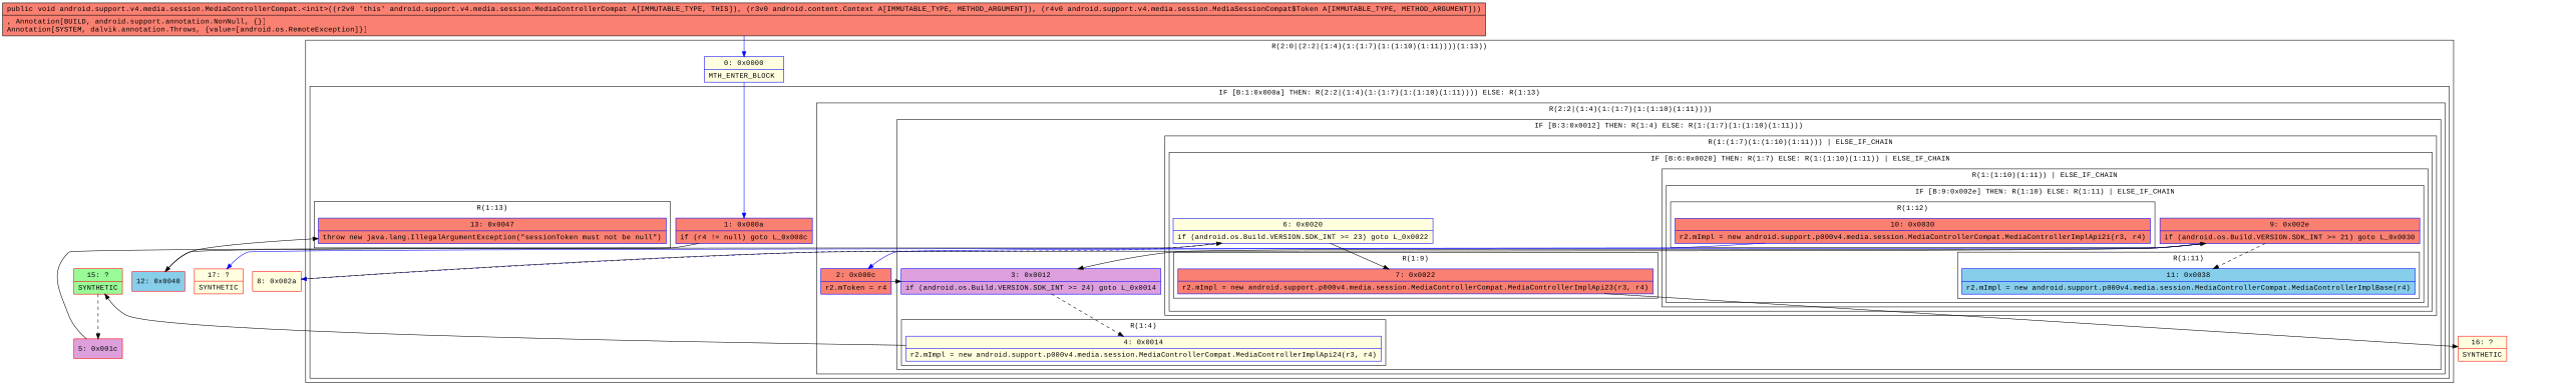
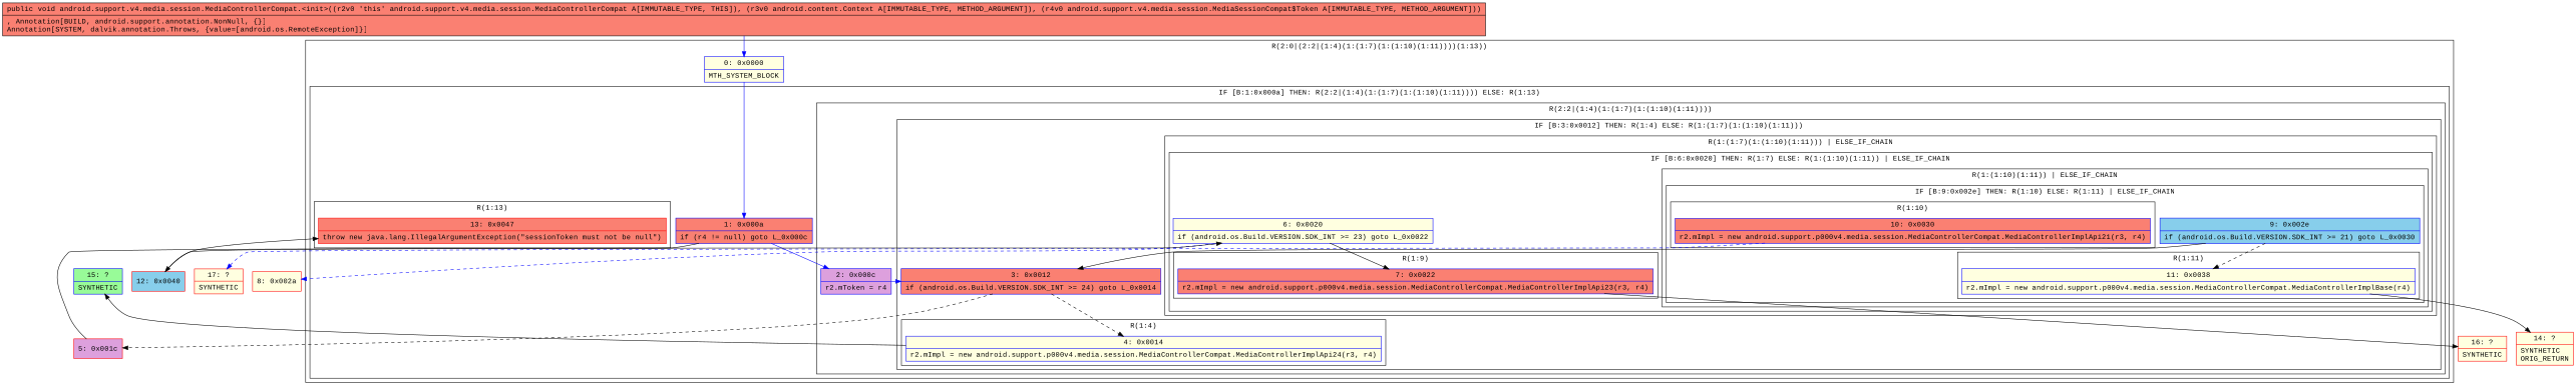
  digraph {
    fontname="Liberation Mono"
    node [color=blue fillcolor=lightyellow fontname="Liberation Mono" shape=record style=filled]
    edge [color=black fontname="Liberation Mono"]
    n1 [label="{4\:\ 0x0014|r2.mImpl = new android.support.p000v4.media.session.MediaControllerCompat.MediaControllerImplApi24(r3, r4)\l}"]
    n2 [fillcolor=salmon label="{7\:\ 0x0022|r2.mImpl = new android.support.p000v4.media.session.MediaControllerCompat.MediaControllerImplApi23(r3, r4)\l}"]
    n3 [fillcolor=salmon label="{10\:\ 0x0030|r2.mImpl = new android.support.p000v4.media.session.MediaControllerCompat.MediaControllerImplApi21(r3, r4)\l}"]
-   n4 [fillcolor=skyblue label="{11\:\ 0x0038|r2.mImpl = new android.support.p000v4.media.session.MediaControllerCompat.MediaControllerImplBase(r4)\l}"]
-   n5 [fillcolor=salmon label="{9\:\ 0x002e|if (android.os.Build.VERSION.SDK_INT \>= 21) goto L_0x0030\l}"]
+   n4 [label="{11\:\ 0x0038|r2.mImpl = new android.support.p000v4.media.session.MediaControllerCompat.MediaControllerImplBase(r4)\l}"]
+   n5 [fillcolor=skyblue label="{9\:\ 0x002e|if (android.os.Build.VERSION.SDK_INT \>= 21) goto L_0x0030\l}"]
    n6 [label="{6\:\ 0x0020|if (android.os.Build.VERSION.SDK_INT \>= 23) goto L_0x0022\l}"]
-   n7 [fillcolor=plum label="{3\:\ 0x0012|if (android.os.Build.VERSION.SDK_INT \>= 24) goto L_0x0014\l}"]
-   n8 [fillcolor=salmon label="{2\:\ 0x000c|r2.mToken = r4\l}"]
-   n9 [fillcolor=salmon label="{13\:\ 0x0047|throw new java.lang.IllegalArgumentException(\"sessionToken must not be null\")\l}"]
-   n10 [fillcolor=salmon label="{1\:\ 0x000a|if (r4 != null) goto L_0x008c\l}"]
-   n11 [label="{0\:\ 0x0000|MTH_ENTER_BLOCK\l}"]
-   n12 [color=red fillcolor=palegreen label="{15\:\ ?|SYNTHETIC\l}"]
+   n7 [fillcolor=salmon label="{3\:\ 0x0012|if (android.os.Build.VERSION.SDK_INT \>= 24) goto L_0x0014\l}"]
+   n8 [fillcolor=plum label="{2\:\ 0x000c|r2.mToken = r4\l}"]
+   n9 [color=red fillcolor=salmon label="{13\:\ 0x0047|throw new java.lang.IllegalArgumentException(\"sessionToken must not be null\")\l}"]
+   n10 [fillcolor=salmon label="{1\:\ 0x000a|if (r4 != null) goto L_0x000c\l}"]
+   n11 [label="{0\:\ 0x0000|MTH_SYSTEM_BLOCK\l}"]
+   n12 [fillcolor=palegreen label="{15\:\ ?|SYNTHETIC\l}"]
    n13 [color=red label="{16\:\ ?|SYNTHETIC\l}"]
    n14 [color=red label="{17\:\ ?|SYNTHETIC\l}"]
+   n15 [color=red label="{14\:\ ?|SYNTHETIC\lORIG_RETURN\l}"]
    n16 [color=red label="{8\:\ 0x002a}"]
    n17 [color=red fillcolor=plum label="{5\:\ 0x001c}"]
    n18 [color=red fillcolor=skyblue label="{12\:\ 0x0040}"]
    n19 [fillcolor=salmon label="{public void android.support.v4.media.session.MediaControllerCompat.\<init\>((r2v0 'this' android.support.v4.media.session.MediaControllerCompat A[IMMUTABLE_TYPE, THIS]), (r3v0 android.content.Context A[IMMUTABLE_TYPE, METHOD_ARGUMENT]), (r4v0 android.support.v4.media.session.MediaSessionCompat$Token A[IMMUTABLE_TYPE, METHOD_ARGUMENT]))  | , Annotation[BUILD, android.support.annotation.NonNull, \{\}]\lAnnotation[SYSTEM, dalvik.annotation.Throws, \{value=[android.os.RemoteException]\}]\l}" color=""]
    subgraph cluster_1 {
      label="R(2:0|(2:2|(1:4)(1:(1:7)(1:(1:10)(1:11))))(1:13))"
      n11
      subgraph cluster_2 {
        label="IF [B:1:0x000a] THEN: R(2:2|(1:4)(1:(1:7)(1:(1:10)(1:11)))) ELSE: R(1:13)"
        n10
        subgraph cluster_3 {
          label="R(2:2|(1:4)(1:(1:7)(1:(1:10)(1:11))))"
          n8
          subgraph cluster_4 {
            label="IF [B:3:0x0012] THEN: R(1:4) ELSE: R(1:(1:7)(1:(1:10)(1:11)))"
            n7
            subgraph cluster_5 {
              label="R(1:4)"
              n1
            }
            subgraph cluster_6 {
              label="R(1:(1:7)(1:(1:10)(1:11))) | ELSE_IF_CHAIN\l"
              subgraph cluster_7 {
                label="IF [B:6:0x0020] THEN: R(1:7) ELSE: R(1:(1:10)(1:11)) | ELSE_IF_CHAIN\l"
                n6
                subgraph cluster_8 {
                  label="R(1:9)"
                  n2
                }
                subgraph cluster_9 {
                  label="R(1:(1:10)(1:11)) | ELSE_IF_CHAIN\l"
                  subgraph cluster_10 {
                    label="IF [B:9:0x002e] THEN: R(1:10) ELSE: R(1:11) | ELSE_IF_CHAIN\l"
                    n5
                    subgraph cluster_11 {
-                     label="R(1:12)"
+                     label="R(1:10)"
                      n3
                    }
                    subgraph cluster_12 {
                      label="R(1:11)"
                      n4
                    }
                  }
                }
              }
            }
          }
        }
        subgraph cluster_13 {
          label="R(1:13)"
          n9
        }
      }
    }
    n1 -> n12
    n2 -> n13
-   n3 -> n14 [color=blue]
+   n3 -> n14 [color=blue style=dashed]
+   n4 -> n15
    n5 -> n4 [style=dashed]
    n5 -> n7
    n6 -> n2
    n6 -> n16 [color=blue style=dashed]
    n7 -> n1 [style=dashed]
-   n12 -> n17 [style=dashed]
-   n8 -> n7
-   n5 -> n8 [color=blue]
+   n7 -> n17 [style=dashed]
+   n8 -> n7 [color=blue]
+   n10 -> n8 [color=blue]
    n10 -> n18 [style=solid]
    n11 -> n10 [color=blue]
-   n16 -> n5
    n17 -> n6
    n18 -> n9
    n19 -> n11 [color=blue]
  }
